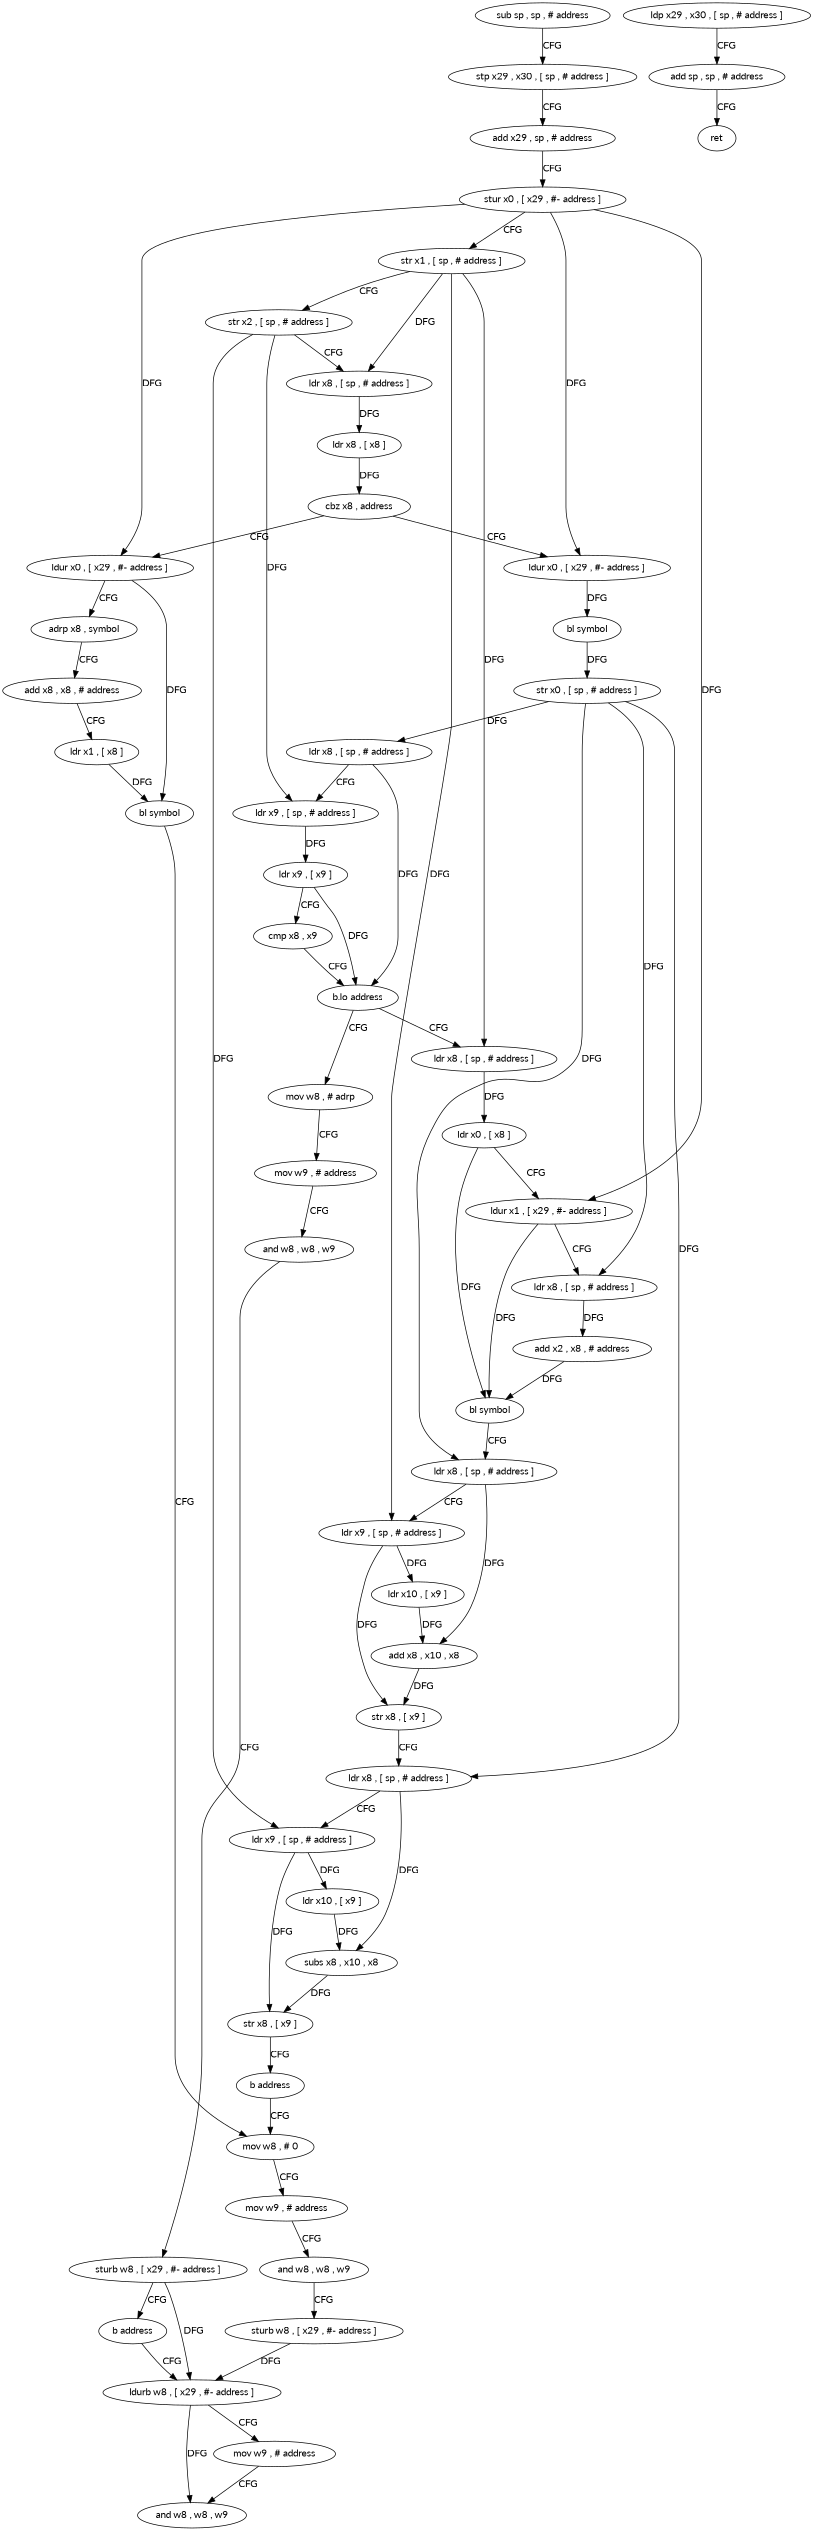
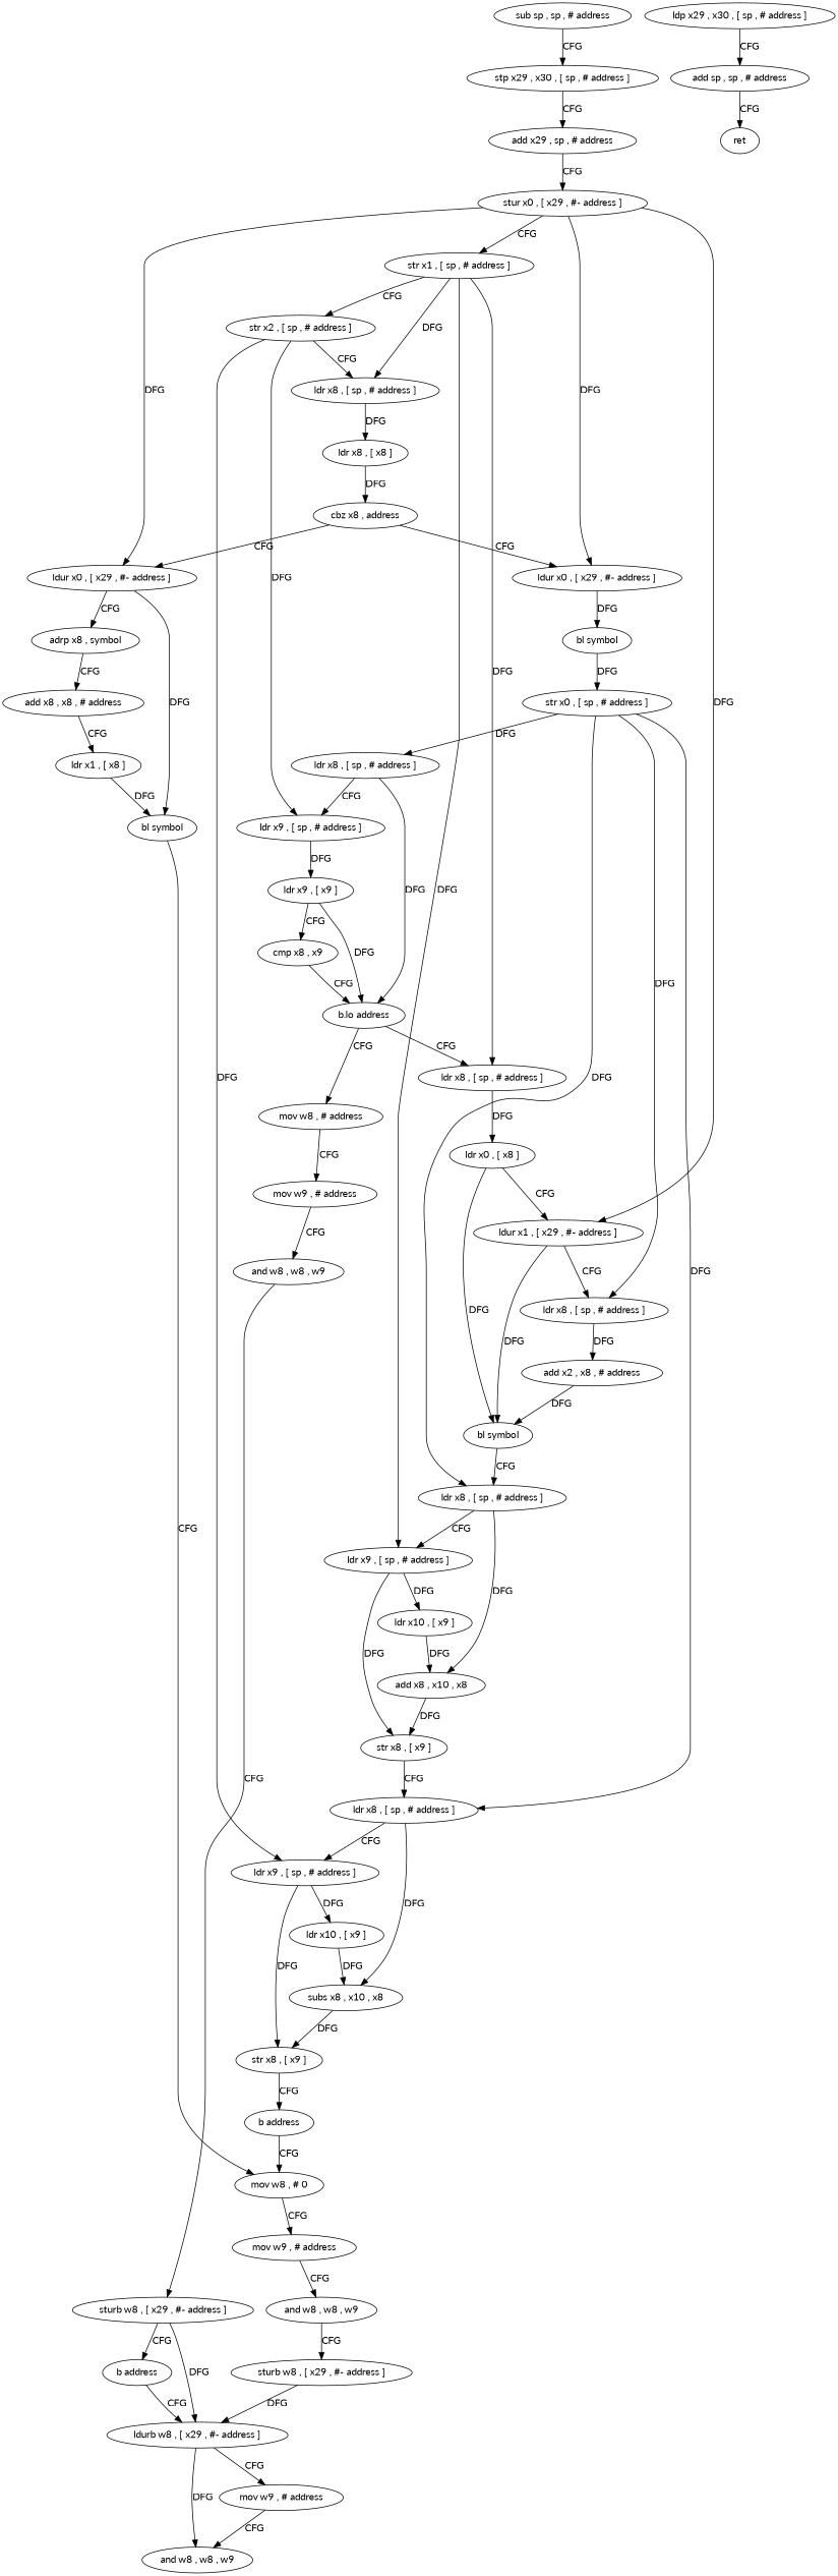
  digraph {
    fontname=Lato
    node [fontname=Lato]
    edge [fontname=Lato]
    n1 [label="sub sp , sp , # address"]
    n2 [label="stp x29 , x30 , [ sp , # address ]"]
    n3 [label="add x29 , sp , # address"]
    n4 [label="stur x0 , [ x29 , #- address ]"]
    n5 [label="str x1 , [ sp , # address ]"]
    n6 [label="ldur x0 , [ x29 , #- address ]"]
    n7 [label="ldur x0 , [ x29 , #- address ]"]
    n8 [label="ldur x1 , [ x29 , #- address ]"]
    n9 [label="str x2 , [ sp , # address ]"]
    n10 [label="ldr x8 , [ sp , # address ]"]
    n11 [label="ldr x8 , [ sp , # address ]"]
    n12 [label="ldr x9 , [ sp , # address ]"]
    n13 [label="adrp x8 , symbol"]
    n14 [label="bl symbol"]
    n15 [label="bl symbol"]
    n16 [label="ldr x8 , [ sp , # address ]"]
    n17 [label="bl symbol"]
    n18 [label="ldr x9 , [ sp , # address ]"]
    n19 [label="ldr x9 , [ sp , # address ]"]
    n20 [label="ldr x8 , [ x8 ]"]
    n21 [label="ldr x0 , [ x8 ]"]
    n22 [label="ldr x10 , [ x9 ]"]
    n23 [label="str x8 , [ x9 ]"]
    n24 [label="ldr x9 , [ x9 ]"]
    n25 [label="ldr x10 , [ x9 ]"]
    n26 [label="str x8 , [ x9 ]"]
    n27 [label="cbz x8 , address"]
    n28 [label="add x8 , x8 , # address"]
    n29 [label="mov w8 , # 0"]
    n30 [label="str x0 , [ sp , # address ]"]
    n31 [label="ldr x1 , [ x8 ]"]
    n32 [label="mov w9 , # address"]
    n33 [label="and w8 , w8 , w9"]
    n34 [label="ldr x8 , [ sp , # address ]"]
    n35 [label="ldr x8 , [ sp , # address ]"]
    n36 [label="ldr x8 , [ sp , # address ]"]
    n37 [label="b.lo address"]
    n38 [label="add x2 , x8 , # address"]
    n39 [label="add x8 , x10 , x8"]
    n40 [label="subs x8 , x10 , x8"]
-   n41 [label="mov w8 , # adrp"]
+   n41 [label="mov w8 , # address"]
    n42 [label="cmp x8 , x9"]
    n43 [label="mov w9 , # address"]
    n44 [label="and w8 , w8 , w9"]
    n45 [label="b address"]
    n46 [label="sturb w8 , [ x29 , #- address ]"]
    n47 [label="b address"]
    n48 [label="ldurb w8 , [ x29 , #- address ]"]
    n49 [label="mov w9 , # address"]
    n50 [label="and w8 , w8 , w9"]
    n51 [label="sturb w8 , [ x29 , #- address ]"]
    n52 [label="ldp x29 , x30 , [ sp , # address ]"]
    n53 [label="add sp , sp , # address"]
    n54 [label=ret]
    n1 -> n2 [label=CFG]
    n2 -> n3 [label=CFG]
    n3 -> n4 [label=CFG]
    n4 -> n5 [label=CFG]
    n4 -> n6 [label=DFG]
    n4 -> n7 [label=DFG]
    n4 -> n8 [label=DFG]
    n5 -> n9 [label=CFG]
    n5 -> n10 [label=DFG]
    n5 -> n11 [label=DFG]
    n5 -> n12 [label=DFG]
    n6 -> n13 [label=CFG]
    n6 -> n14 [label=DFG]
    n7 -> n15 [label=DFG]
    n8 -> n16 [label=CFG]
    n8 -> n17 [label=DFG]
    n9 -> n10 [label=CFG]
    n9 -> n18 [label=DFG]
    n9 -> n19 [label=DFG]
    n10 -> n20 [label=DFG]
    n11 -> n21 [label=DFG]
    n12 -> n22 [label=DFG]
    n12 -> n23 [label=DFG]
    n13 -> n28 [label=CFG]
    n14 -> n29 [label=CFG]
    n15 -> n30 [label=DFG]
    n16 -> n38 [label=DFG]
    n17 -> n35 [label=CFG]
    n18 -> n24 [label=DFG]
    n19 -> n25 [label=DFG]
    n19 -> n26 [label=DFG]
    n20 -> n27 [label=DFG]
    n21 -> n8 [label=CFG]
    n21 -> n17 [label=DFG]
    n22 -> n39 [label=DFG]
    n23 -> n36 [label=CFG]
    n24 -> n37 [label=DFG]
    n24 -> n42 [label=CFG]
    n25 -> n40 [label=DFG]
    n26 -> n45 [label=CFG]
    n27 -> n6 [label=CFG]
    n27 -> n7 [label=CFG]
    n28 -> n31 [label=CFG]
    n29 -> n32 [label=CFG]
    n30 -> n16 [label=DFG]
    n30 -> n34 [label=DFG]
    n30 -> n35 [label=DFG]
    n30 -> n36 [label=DFG]
    n31 -> n14 [label=DFG]
    n32 -> n33 [label=CFG]
    n33 -> n51 [label=CFG]
    n34 -> n18 [label=CFG]
    n34 -> n37 [label=DFG]
    n35 -> n12 [label=CFG]
    n35 -> n39 [label=DFG]
    n36 -> n19 [label=CFG]
    n36 -> n40 [label=DFG]
    n37 -> n11 [label=CFG]
    n37 -> n41 [label=CFG]
    n38 -> n17 [label=DFG]
    n39 -> n23 [label=DFG]
    n40 -> n26 [label=DFG]
    n41 -> n43 [label=CFG]
    n42 -> n37 [label=CFG]
    n43 -> n44 [label=CFG]
    n44 -> n46 [label=CFG]
    n45 -> n29 [label=CFG]
    n46 -> n47 [label=CFG]
    n46 -> n48 [label=DFG]
    n47 -> n48 [label=CFG]
    n48 -> n49 [label=CFG]
    n48 -> n50 [label=DFG]
    n49 -> n50 [label=CFG]
    n51 -> n48 [label=DFG]
    n52 -> n53 [label=CFG]
    n53 -> n54 [label=CFG]
  }
